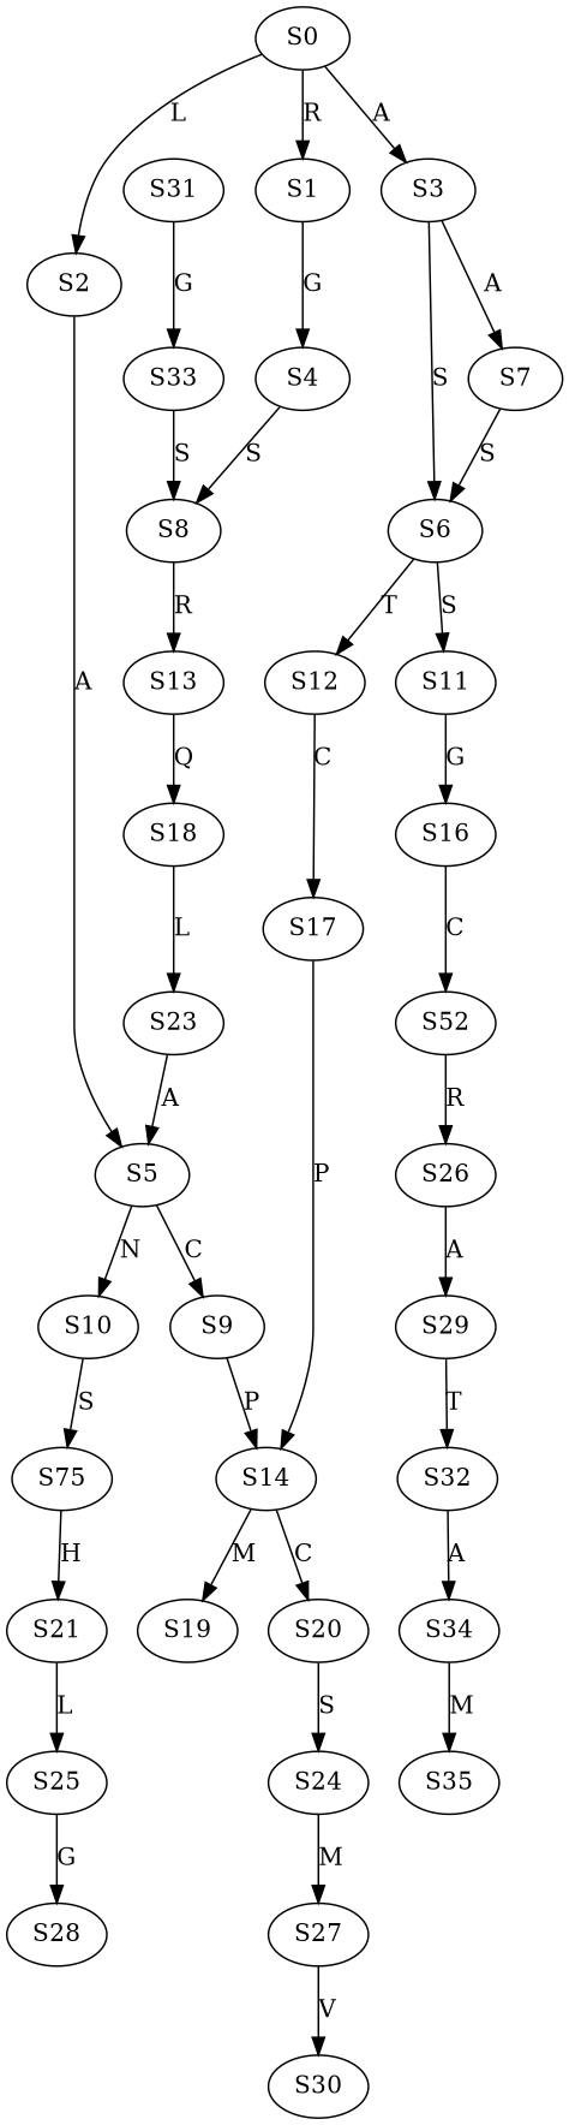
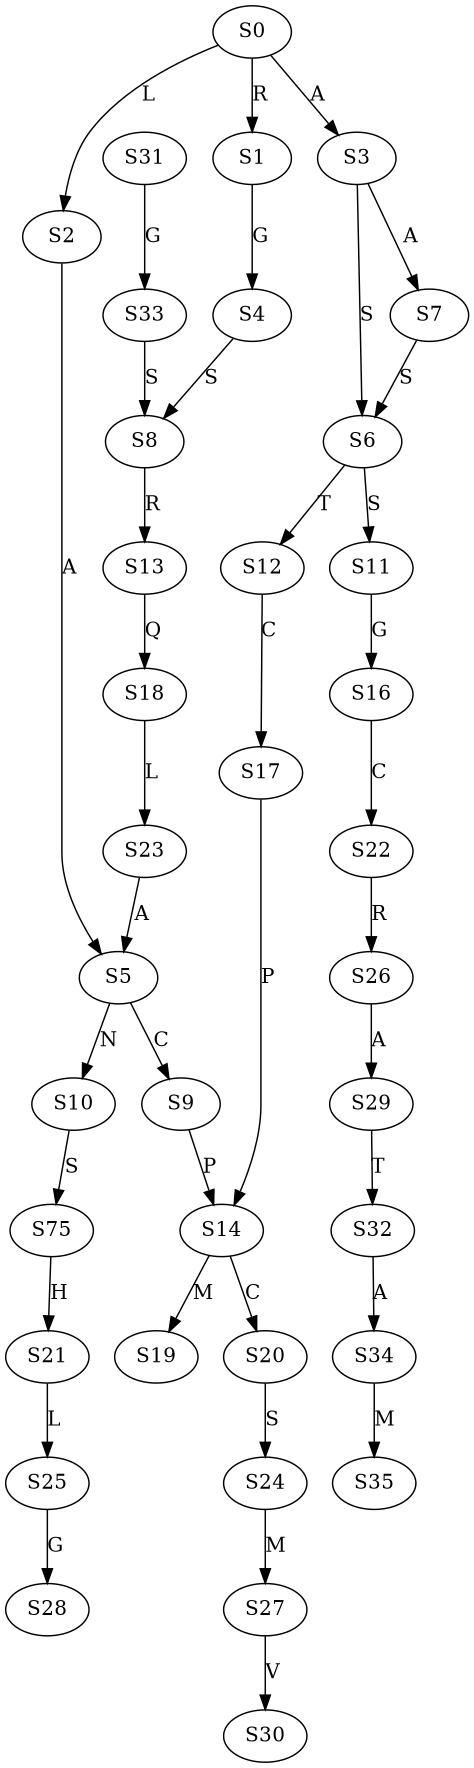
  strict digraph {
    S0
    S1
    S2
    S3
    S4
    S5
    S6
    S7
    S8
    S9
    S10
    S11
    S12
    S13
    S14
    n16 [label=S75]
    S16
    S17
    S18
    S19
    S20
    S21
-   S22 [label=S52]
+   S22
    S23
    S24
    S25
    S26
    S27
    S28
    S29
    S30
    S32
    S31
    S33
    S34
    S35
    S0 -> S1 [label=R]
    S0 -> S2 [label=L]
    S0 -> S3 [label=A]
    S1 -> S4 [label=G]
    S2 -> S5 [label=A]
    S3 -> S6 [label=S]
    S3 -> S7 [label=A]
    S4 -> S8 [label=S]
    S5 -> S9 [label=C]
    S5 -> S10 [label=N]
    S6 -> S11 [label=S]
    S6 -> S12 [label=T]
    S7 -> S6 [label=S]
    S8 -> S13 [label=R]
    S9 -> S14 [label=P]
    S10 -> n16 [label=S]
    S11 -> S16 [label=G]
    S12 -> S17 [label=C]
    S13 -> S18 [label=Q]
    S14 -> S19 [label=M]
    S14 -> S20 [label=C]
    n16 -> S21 [label=H]
    S16 -> S22 [label=C]
    S17 -> S14 [label=P]
    S18 -> S23 [label=L]
    S20 -> S24 [label=S]
    S21 -> S25 [label=L]
    S22 -> S26 [label=R]
    S23 -> S5 [label=A]
    S24 -> S27 [label=M]
    S25 -> S28 [label=G]
    S26 -> S29 [label=A]
    S27 -> S30 [label=V]
    S29 -> S32 [label=T]
    S32 -> S34 [label=A]
    S31 -> S33 [label=G]
    S33 -> S8 [label=S]
    S34 -> S35 [label=M]
  }
